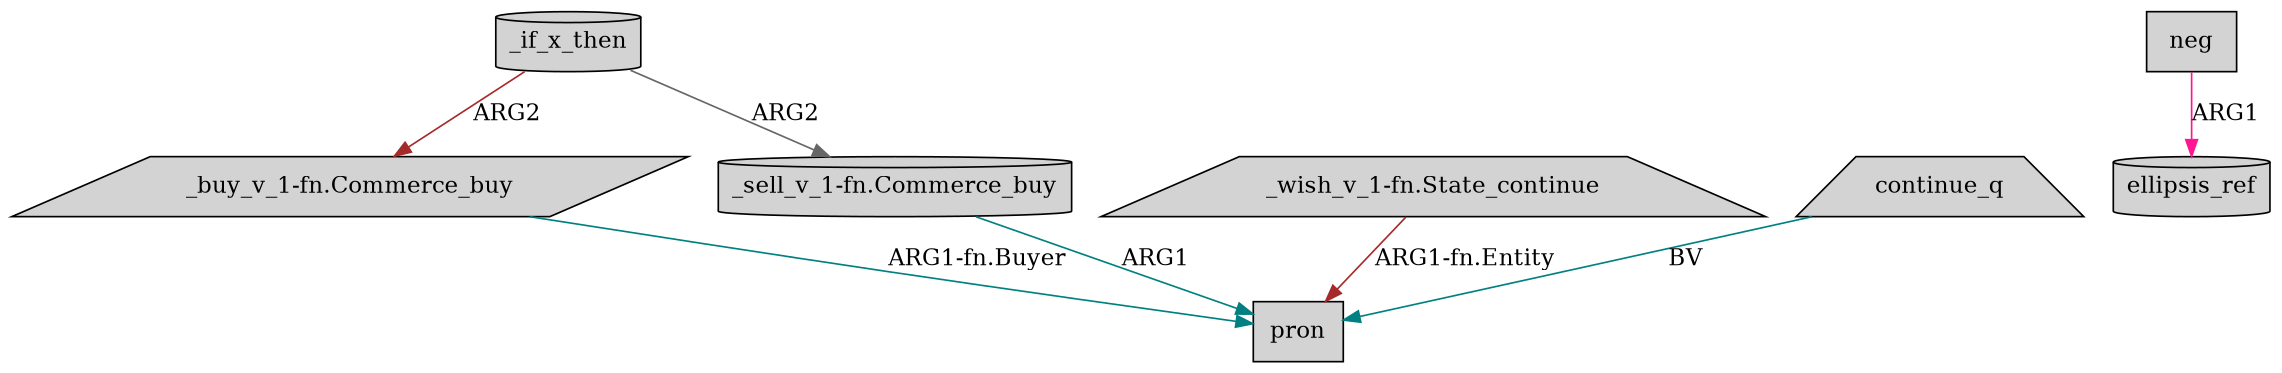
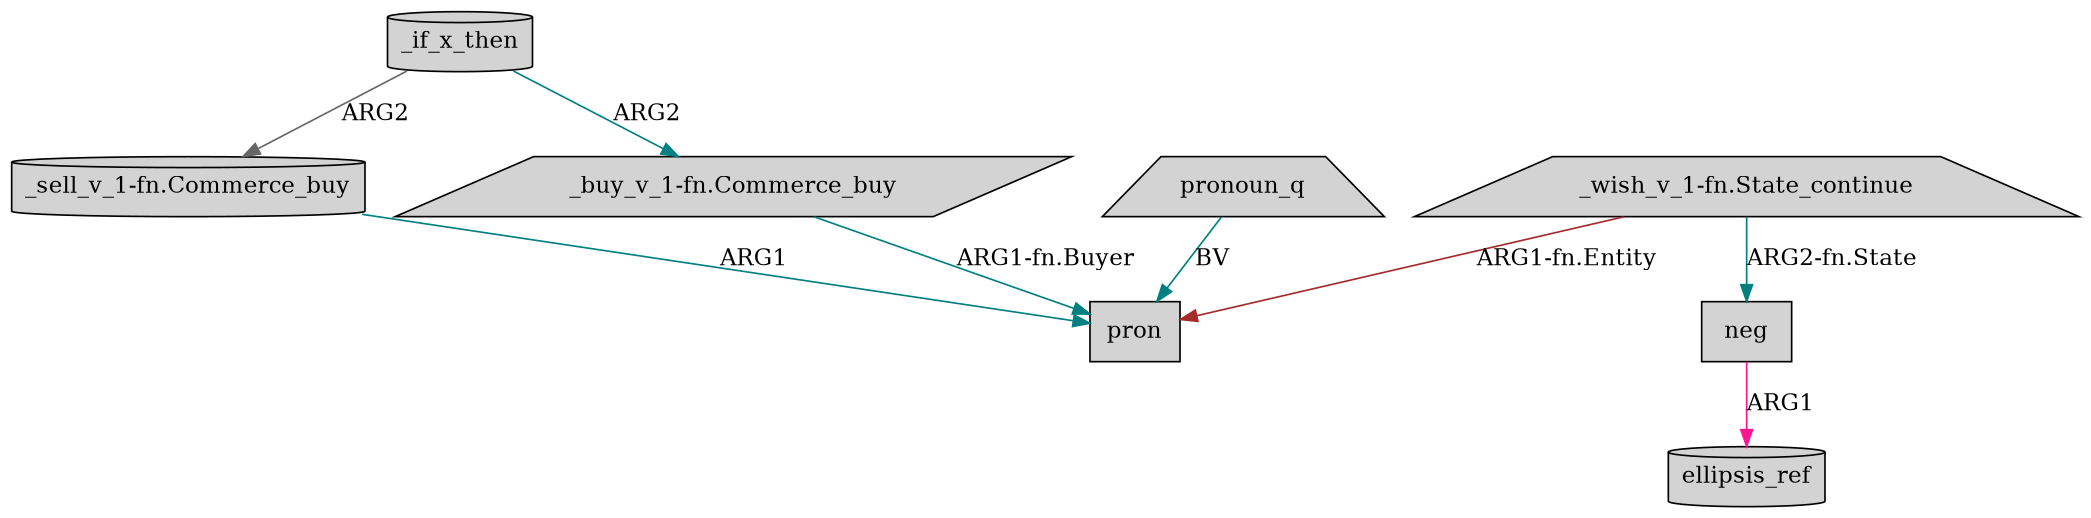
  digraph {
    node [shape=cylinder style=filled]
    edge [color=teal]
    "_buy_v_1-fn.Commerce_buy" [shape=parallelogram]
    _if_x_then
    "_sell_v_1-fn.Commerce_buy"
    pron [shape=box]
    "_wish_v_1-fn.State_continue" [shape=trapezium]
    neg [shape=box]
    ellipsis_ref
-   pronoun_q [shape=trapezium label=continue_q]
+   pronoun_q [shape=trapezium]
    "_buy_v_1-fn.Commerce_buy" -> pron [label="ARG1-fn.Buyer"]
-   _if_x_then -> "_buy_v_1-fn.Commerce_buy" [color=brown label=ARG2]
+   _if_x_then -> "_buy_v_1-fn.Commerce_buy" [label=ARG2]
    _if_x_then -> "_sell_v_1-fn.Commerce_buy" [color=gray40 label=ARG2]
    "_sell_v_1-fn.Commerce_buy" -> pron [label=ARG1]
    "_wish_v_1-fn.State_continue" -> pron [color=brown label="ARG1-fn.Entity"]
+   "_wish_v_1-fn.State_continue" -> neg [label="ARG2-fn.State"]
    neg -> ellipsis_ref [color=deeppink label=ARG1]
    pronoun_q -> pron [label=BV]
  }
